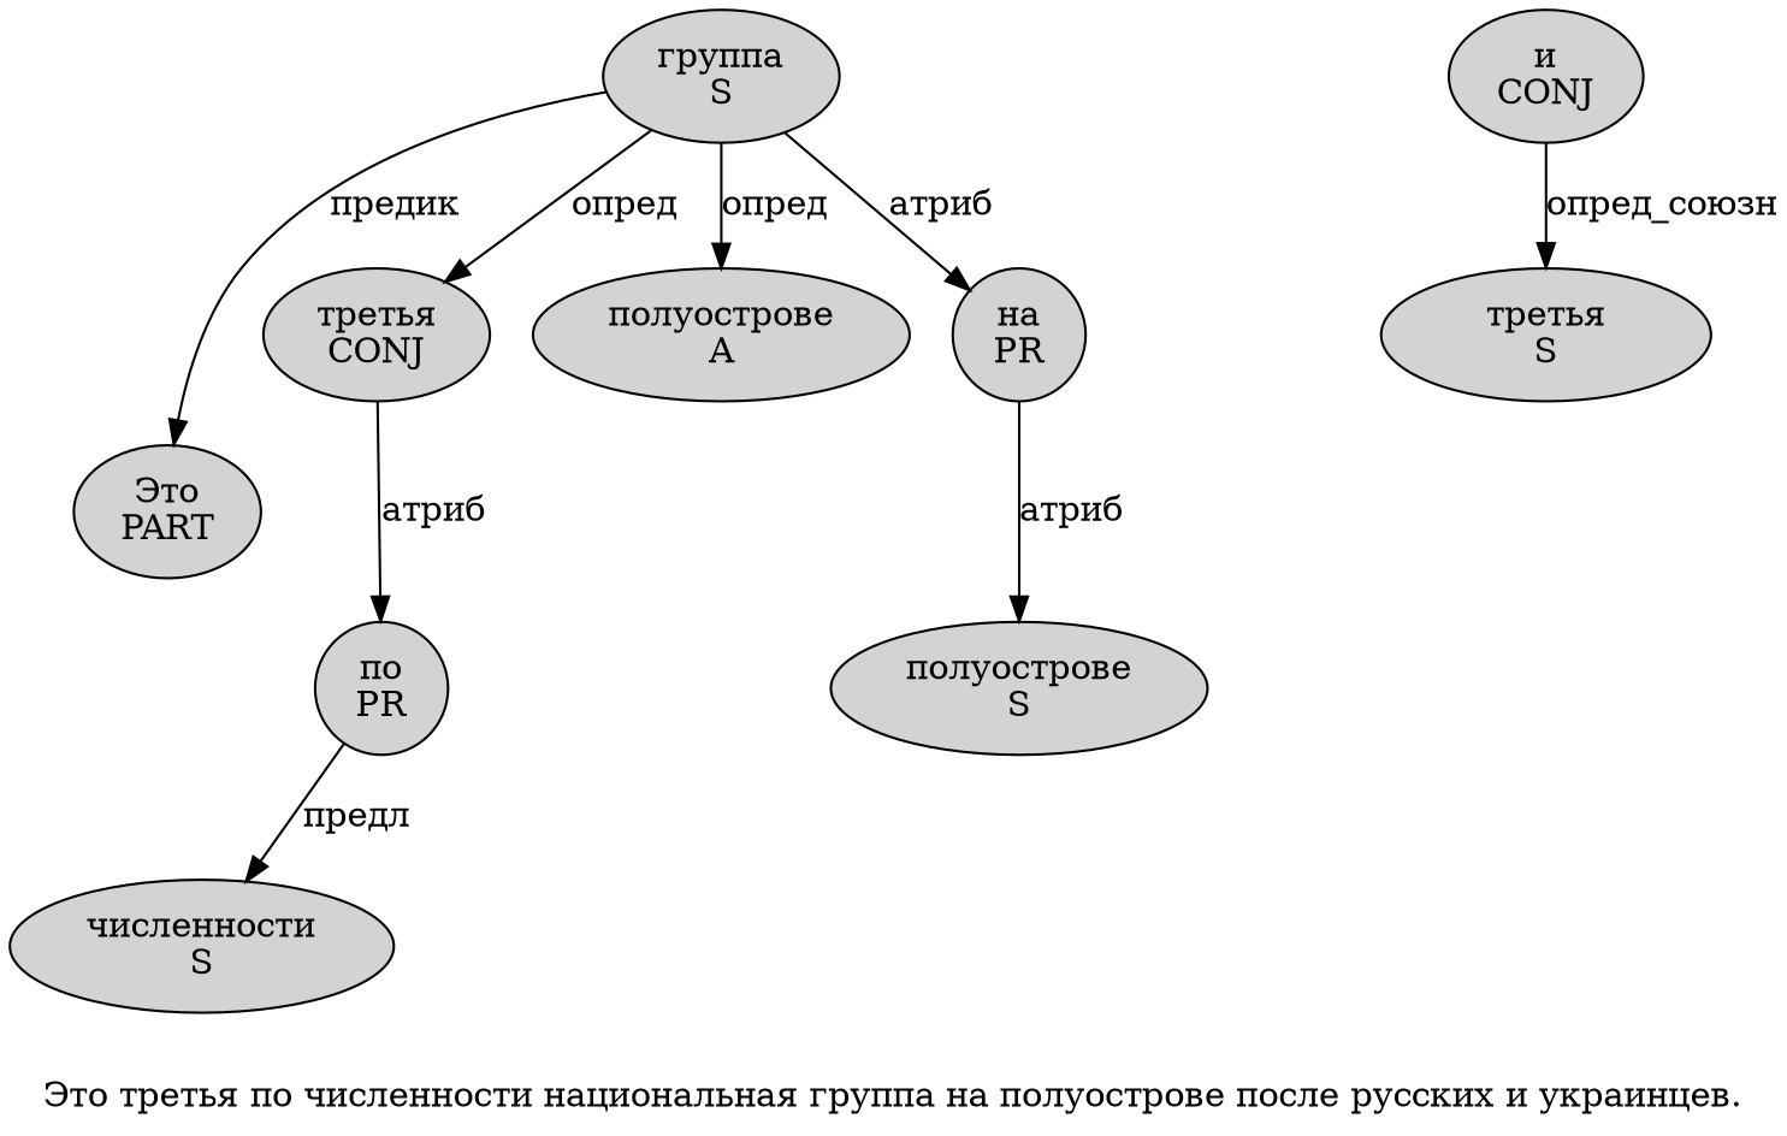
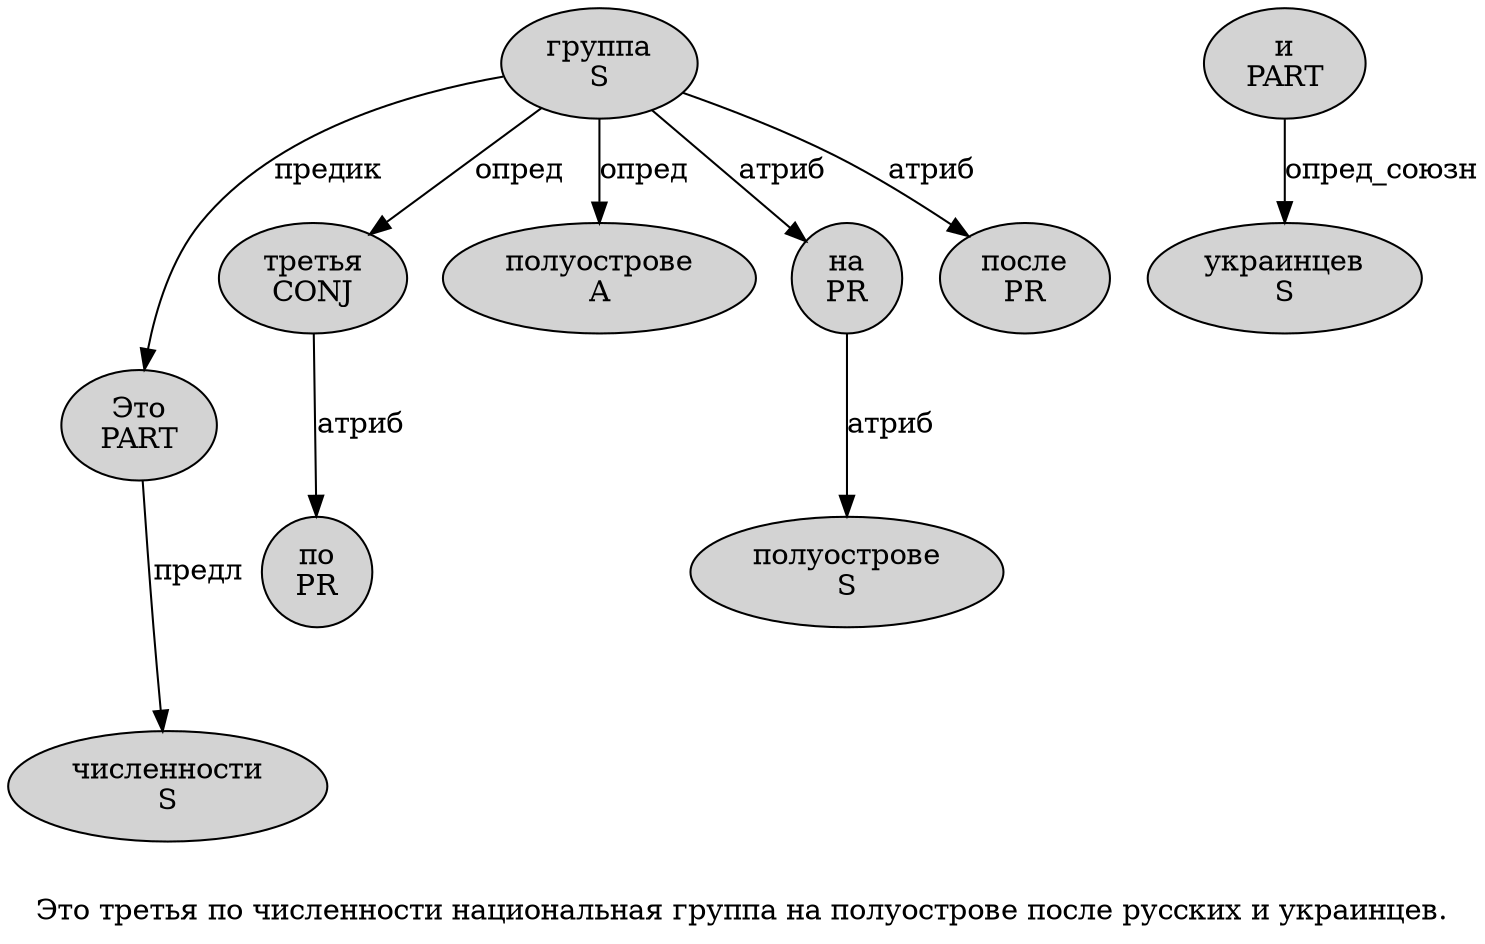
  digraph {
    label="Это третья по численности национальная группа на полуострове после русских и украинцев."
    node [fillcolor=lightgray penwidth=1 shape=ellipse style=filled]
    n1 [label="Это\nPART"]
    n2 [label="третья\nCONJ"]
    n3 [label="по\nPR"]
    n4 [label="численности\nS"]
    n5 [label="полуострове\nA"]
    n6 [label="группа\nS"]
    n7 [label="на\nPR"]
+   n8 [label="после\nPR"]
    n9 [label="полуострове\nS"]
-   n10 [label="и\nCONJ"]
-   n11 [label="третья\nS"]
+   n10 [label="и\nPART"]
+   n11 [label="украинцев\nS"]
    n2 -> n3 [label="атриб"]
-   n3 -> n4 [label="предл"]
+   n1 -> n4 [label="предл"]
    n6 -> n1 [label="предик"]
    n6 -> n2 [label="опред"]
    n6 -> n5 [label="опред"]
    n6 -> n7 [label="атриб"]
+   n6 -> n8 [label="атриб"]
    n7 -> n9 [label="атриб"]
    n10 -> n11 [label="опред_союзн"]
  }
